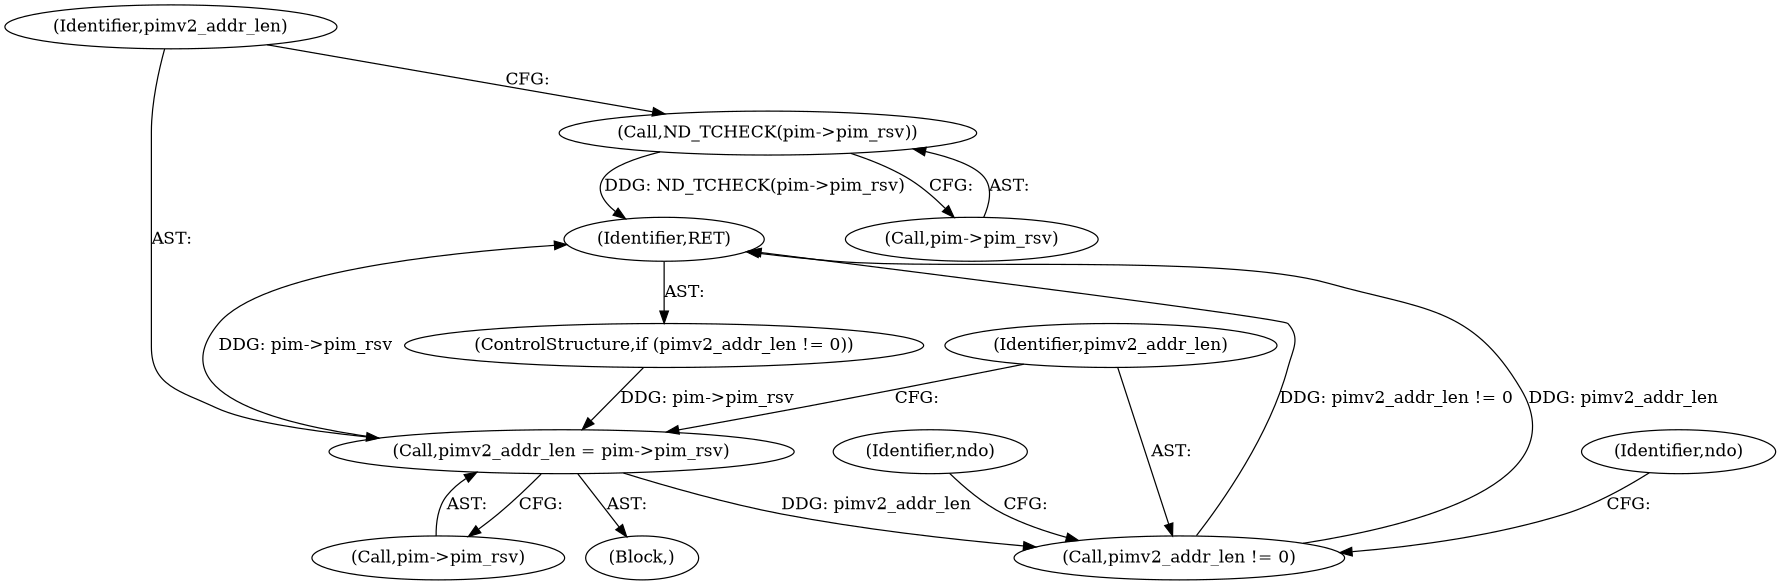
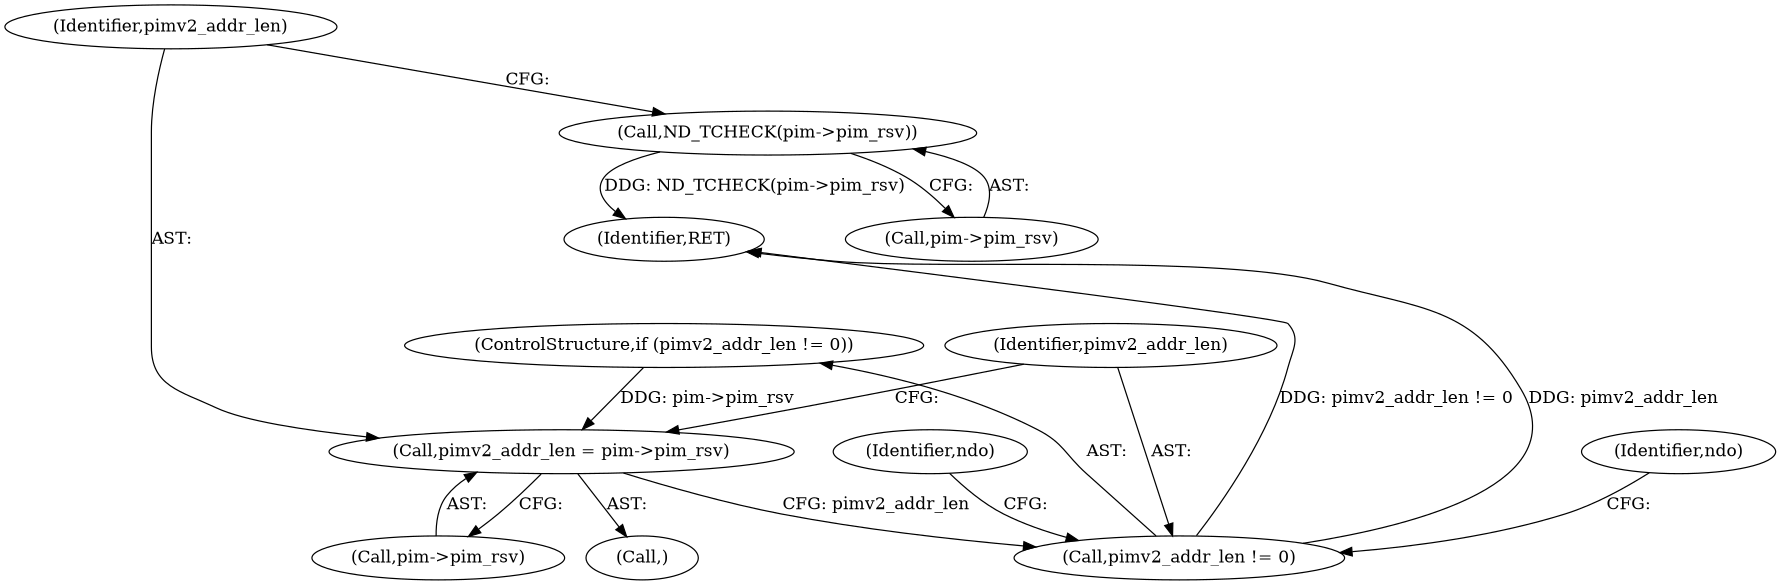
  digraph {
    n1 [label="(Call,ND_TCHECK(pim->pim_rsv))"]
    n2 [label="(Identifier,RET)"]
    n3 [label="(Call,pim->pim_rsv)"]
    n4 [label="(Call,pimv2_addr_len = pim->pim_rsv)"]
-   n5 [label="(Block,)"]
+   n5 [label="(Call,)"]
    n6 [label="(Call,pimv2_addr_len != 0)"]
    n7 [label="(Call,pim->pim_rsv)"]
    n8 [label="(ControlStructure,if (pimv2_addr_len != 0))"]
    n9 [label="(Identifier,ndo)"]
    n10 [label="(Identifier,ndo)"]
    n11 [label="(Identifier,pimv2_addr_len)"]
    n12 [label="(Identifier,pimv2_addr_len)"]
    n1 -> n2 [label="DDG: ND_TCHECK(pim->pim_rsv)"]
    n1 -> n3 [label="CFG: "]
    n3 -> n1 [label="AST: "]
-   n4 -> n2 [label="DDG: pim->pim_rsv"]
    n4 -> n5 [label="AST: "]
-   n4 -> n6 [label="DDG: pimv2_addr_len"]
+   n4 -> n6 [label="CFG: pimv2_addr_len"]
    n4 -> n7 [label="CFG: "]
    n6 -> n2 [label="DDG: pimv2_addr_len"]
    n6 -> n2 [label="DDG: pimv2_addr_len != 0"]
-   n2 -> n8 [label="AST: "]
+   n6 -> n8 [label="AST: "]
    n7 -> n4 [label="AST: "]
    n8 -> n4 [label="DDG: pim->pim_rsv"]
    n9 -> n6 [label="CFG: "]
    n10 -> n6 [label="CFG: "]
    n11 -> n1 [label="CFG: "]
    n11 -> n4 [label="AST: "]
    n12 -> n4 [label="CFG: "]
    n12 -> n6 [label="AST: "]
  }
